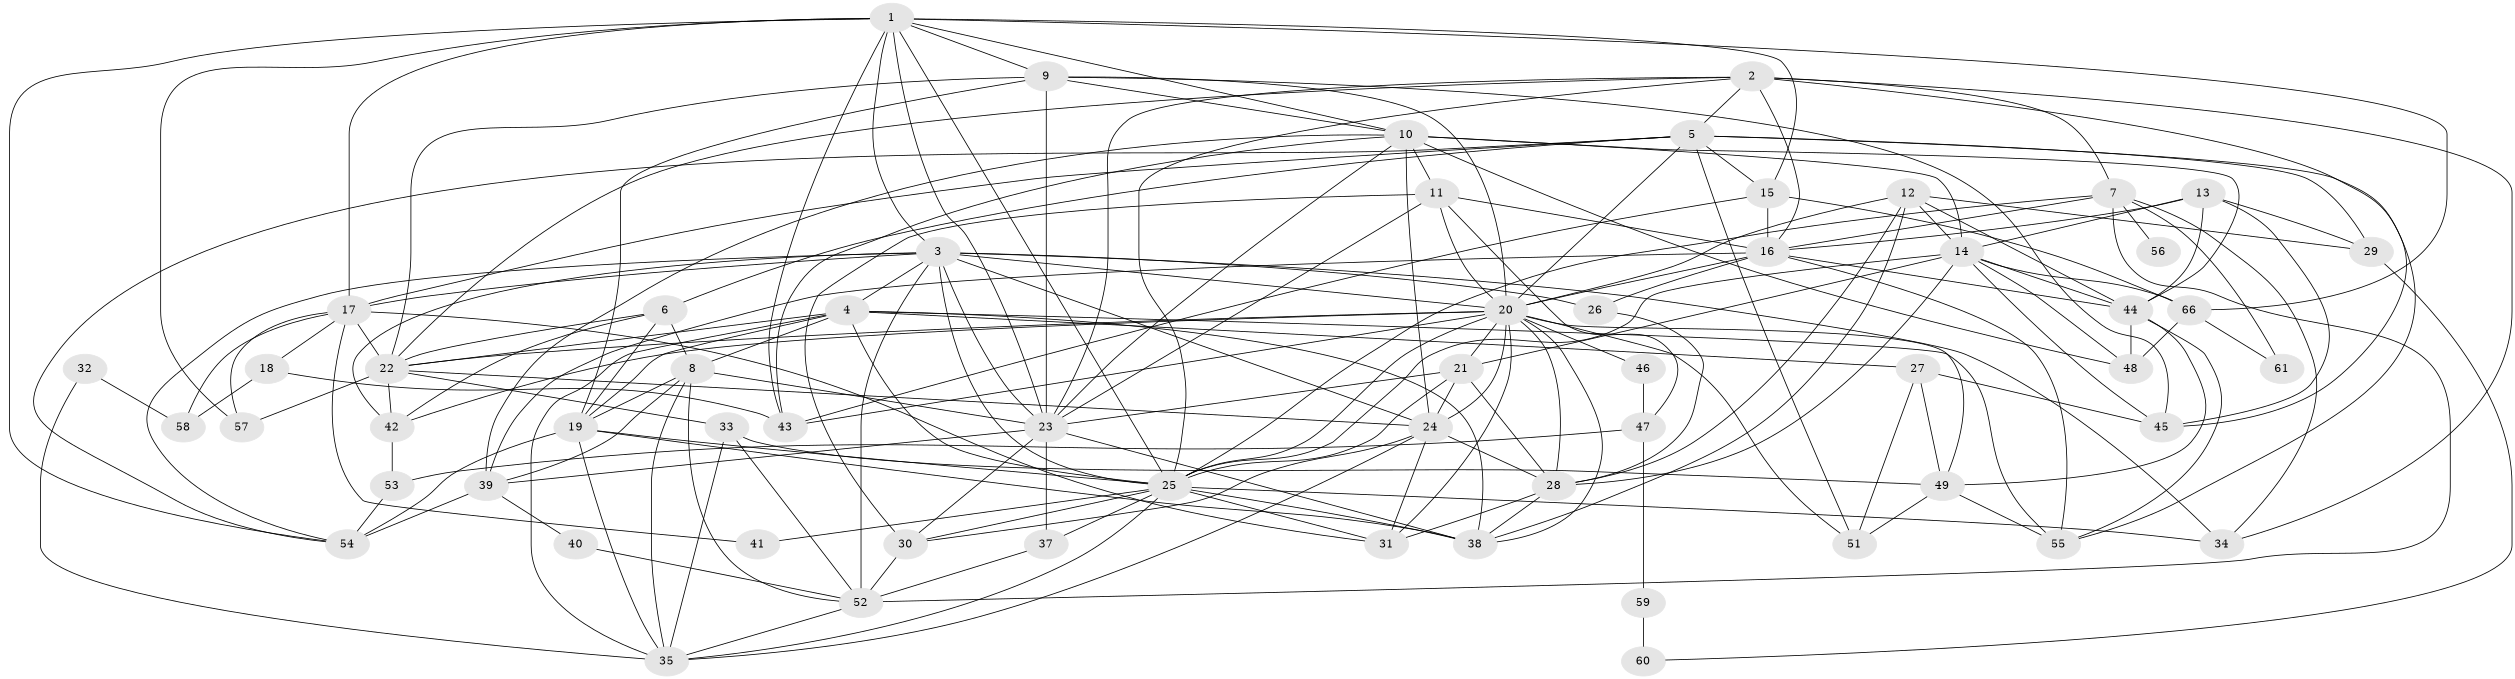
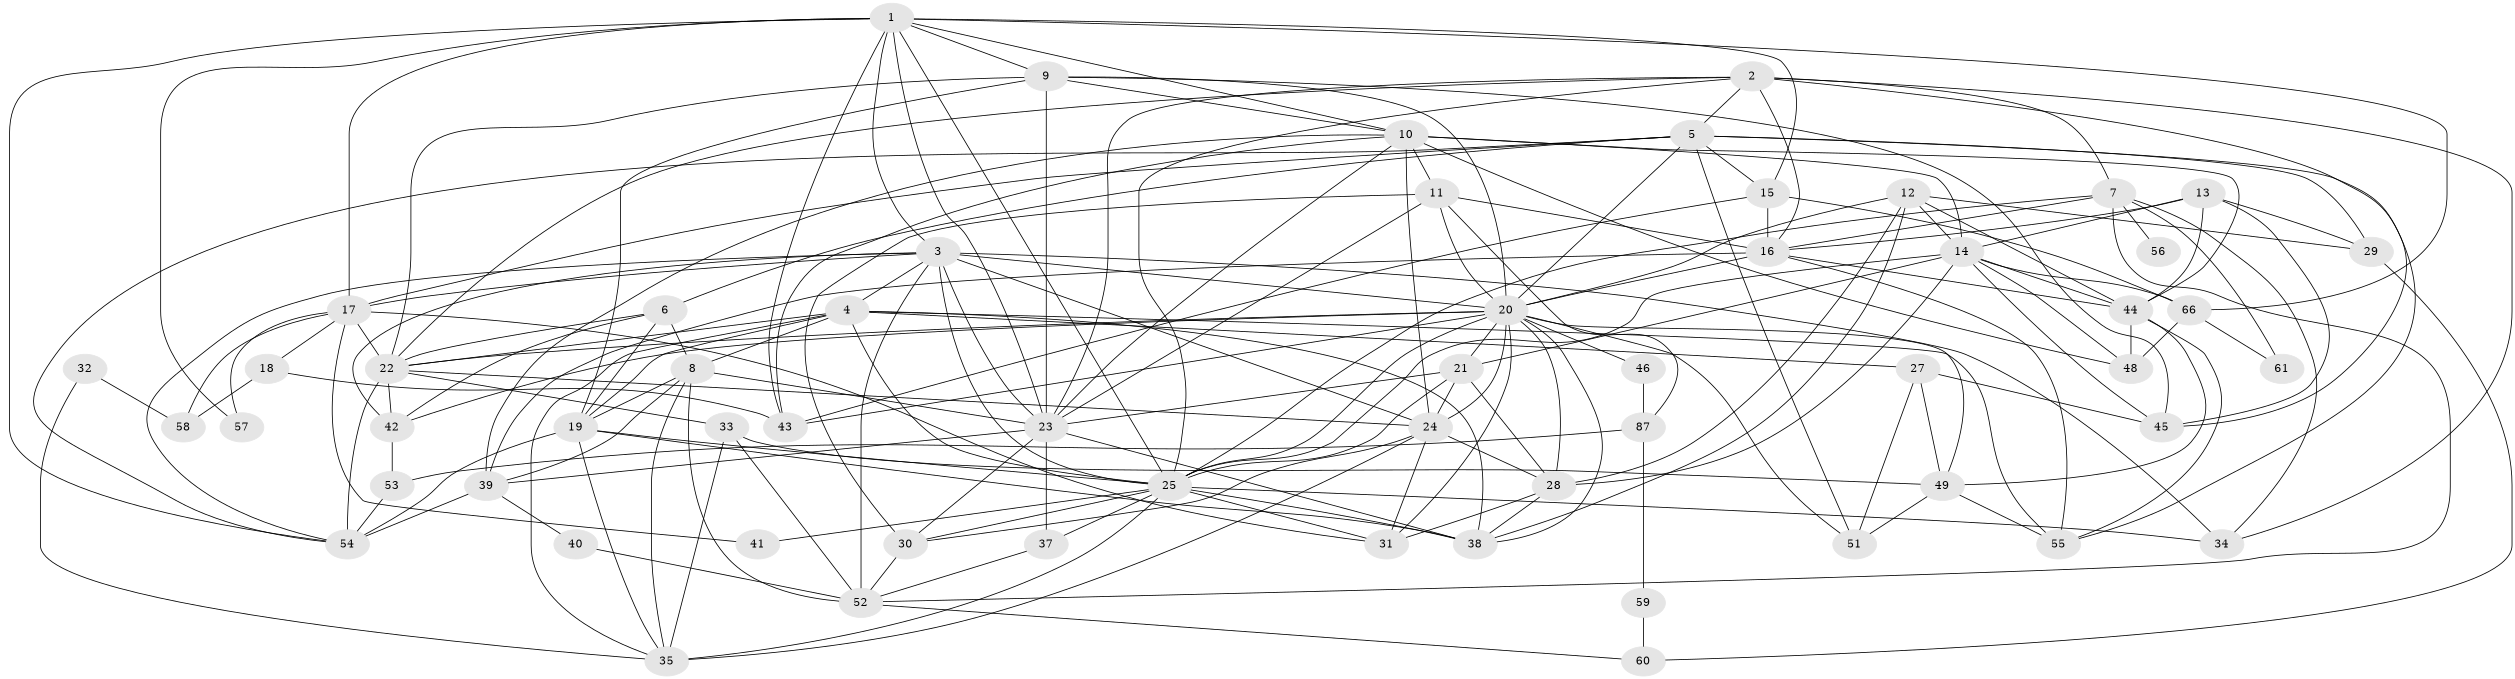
  graph {
    node [color=gray90 style=filled]
    edge [weight=1.0]
    1
    3
    9
    10
    15
    17
    23
    25
    n9 [label=66]
    43
    54
    57
    34
    4
    20
    24
-   26
    42
    52
    22
    45
    19
    39
    11
    14
    44
    48
    16
    18
    31
    41
    58
    38
    30
    37
    35
    61
    2
    5
    7
    55
    6
    29
    51
    56
    33
    8
    27
    28
    21
    46
    49
    53
    60
    40
-   47
+   47 [label=87]
    59
    12
    13
    32
    1 -- 3
    1 -- 9
    1 -- 10
    1 -- 15 [weight=2.0]
    1 -- 17 [weight=2.0]
    1 -- 23 [weight=2.0]
    1 -- 25 [weight=2.0]
    1 -- n9
    1 -- 43
    1 -- 54
    1 -- 57
    3 -- 17
    3 -- 23
    3 -- 25 [weight=3.0]
    3 -- 54
    3 -- 34
    3 -- 4
    3 -- 20
    3 -- 24
-   3 -- 26 [weight=2.0]
    3 -- 42
    3 -- 52
    9 -- 10
    9 -- 23 [weight=2.0]
    9 -- 20
    9 -- 22 [weight=2.0]
    9 -- 45
    9 -- 19
    10 -- 23
    10 -- 43
    10 -- 24
    10 -- 39
    10 -- 11
    10 -- 14 [weight=3.0]
    10 -- 44
    10 -- 48
    15 -- n9
    15 -- 43
    15 -- 16
    17 -- 57
    17 -- 22
    17 -- 18
    17 -- 31 [weight=2.0]
    17 -- 41
    17 -- 58
    23 -- 39
    23 -- 38
    23 -- 30
    23 -- 37
    25 -- 34
    25 -- 31
    25 -- 41
    25 -- 38
    25 -- 30
    25 -- 37
    25 -- 35
    n9 -- 48
    n9 -- 61
    4 -- 25
    4 -- 22
    4 -- 19
    4 -- 38
    4 -- 35
    4 -- 55
    4 -- 8
    4 -- 27
    20 -- 25
    20 -- 43
    20 -- 24
    20 -- 42
    20 -- 22
    20 -- 31
    20 -- 38
    20 -- 51
    20 -- 28
    20 -- 21
    20 -- 46
    20 -- 49
    24 -- 31
    24 -- 30
    24 -- 35
    24 -- 28
-   26 -- 28
    42 -- 53
-   52 -- 35
-   22 -- 57
+   52 -- 60
+   22 -- 54
    22 -- 24
    22 -- 42 [weight=2.0]
    22 -- 33
    19 -- 25
    19 -- 54
    19 -- 38
    19 -- 35
    39 -- 54
    39 -- 40
    11 -- 23
    11 -- 20
    11 -- 16
    11 -- 30
    11 -- 47
    14 -- 25
    14 -- n9
    14 -- 45
    14 -- 44
    14 -- 48
    14 -- 28
    14 -- 21
    44 -- 48 [weight=2.0]
    44 -- 55
    44 -- 49
    16 -- 20
-   16 -- 26
    16 -- 39
    16 -- 44
    16 -- 55
    18 -- 43
    18 -- 58
    30 -- 52
    37 -- 52
    2 -- 23
    2 -- 25
    2 -- 34
    2 -- 22
    2 -- 45
    2 -- 16
    2 -- 5
    2 -- 7
    5 -- 15
    5 -- 17
    5 -- 54
    5 -- 20
    5 -- 55
    5 -- 6 [weight=2.0]
    5 -- 29
    5 -- 51
    7 -- 25
    7 -- 34
    7 -- 52
    7 -- 16
    7 -- 61
    7 -- 56
    6 -- 42
    6 -- 22
    6 -- 19
    6 -- 8
    29 -- 60
    33 -- 52
    33 -- 35
    33 -- 49
    8 -- 23
    8 -- 52
    8 -- 19
    8 -- 39
    8 -- 35
    27 -- 45
    27 -- 51
    27 -- 49
    28 -- 31
    28 -- 38
    21 -- 23
    21 -- 25
    21 -- 24 [weight=2.0]
    21 -- 28
    46 -- 47
    49 -- 55
    49 -- 51
    53 -- 54
    40 -- 52
    47 -- 53
    47 -- 59
    59 -- 60
    12 -- 20
    12 -- 14
    12 -- 44 [weight=2.0]
    12 -- 38
    12 -- 29
    12 -- 28 [weight=2.0]
    13 -- 45
    13 -- 14
    13 -- 44
    13 -- 16
    13 -- 29
    32 -- 58
    32 -- 35
  }
